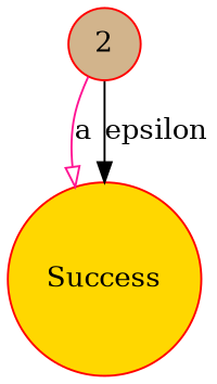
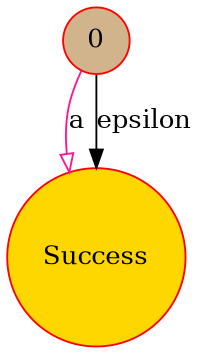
  digraph {
    node [color=red shape=circle style=filled]
-   n1 [label=2 fillcolor=tan]
+   n1 [label=0 fillcolor=tan]
    n2 [label=Success fillcolor=gold]
    n1 -> n2 [label=a color=deeppink arrowhead=onormal]
    n1 -> n2 [label=epsilon color=black arrowhead=normal]
  }
